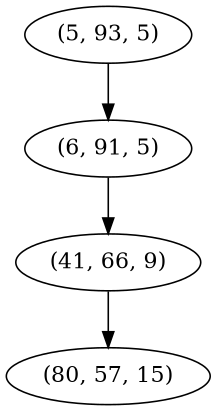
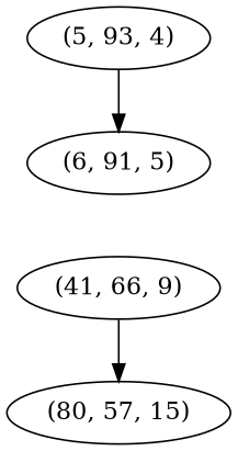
  digraph {
-   "(5, 93, 4)" [label="(5, 93, 5)"]
+   "(5, 93, 4)"
    "(6, 91, 5)"
    "(41, 66, 9)"
    n4 [label="(80, 57, 15)"]
    "(5, 93, 4)" -> "(6, 91, 5)"
-   "(6, 91, 5)" -> "(41, 66, 9)"
    "(41, 66, 9)" -> n4
  }
